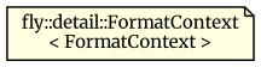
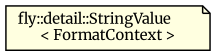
  digraph {
    rankdir=LR
    fontname=Merriweather
-   n1 [color=black fillcolor=lightyellow fontname=Merriweather fontsize=10 height=0.2 label="fly::detail::FormatContext\l\< FormatContext \>" shape=note style=filled width=0.4]
+   n1 [color=black fillcolor=lightyellow fontname=Merriweather fontsize=10 height=0.2 label="fly::detail::StringValue\l\< FormatContext \>" shape=note style=filled width=0.4]
  }
